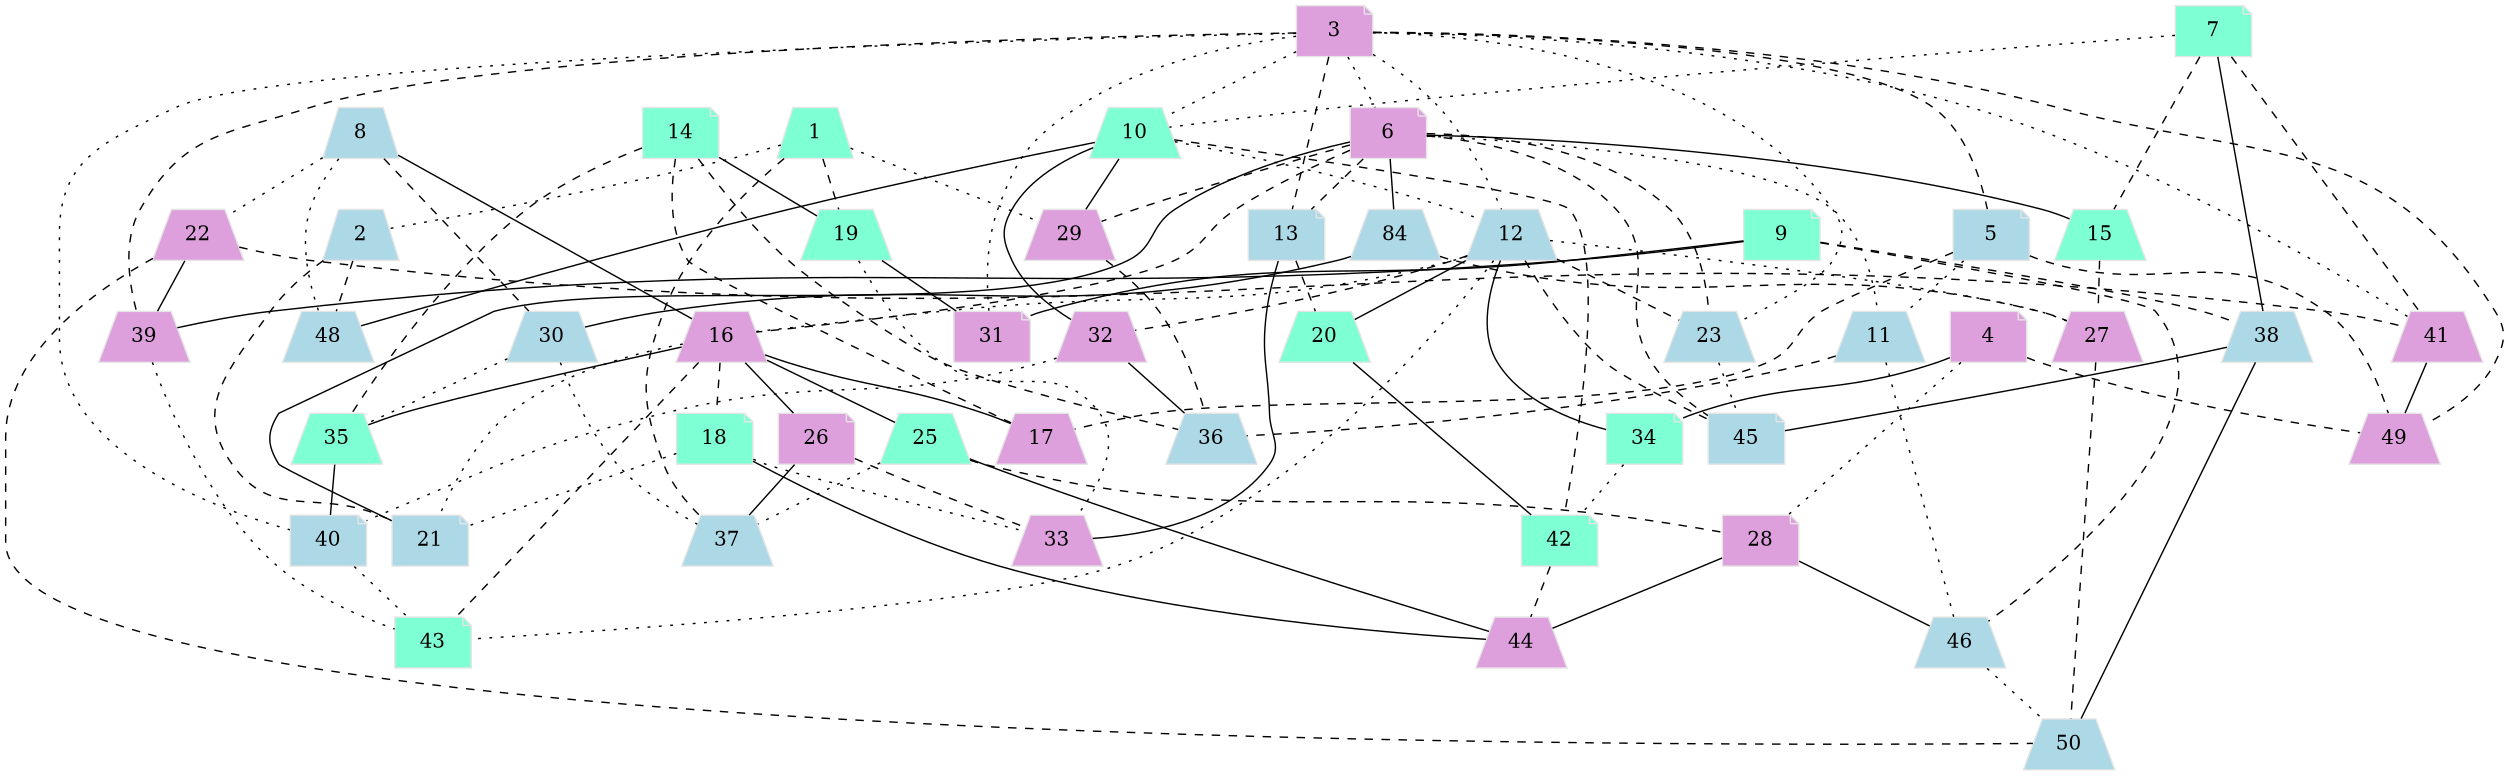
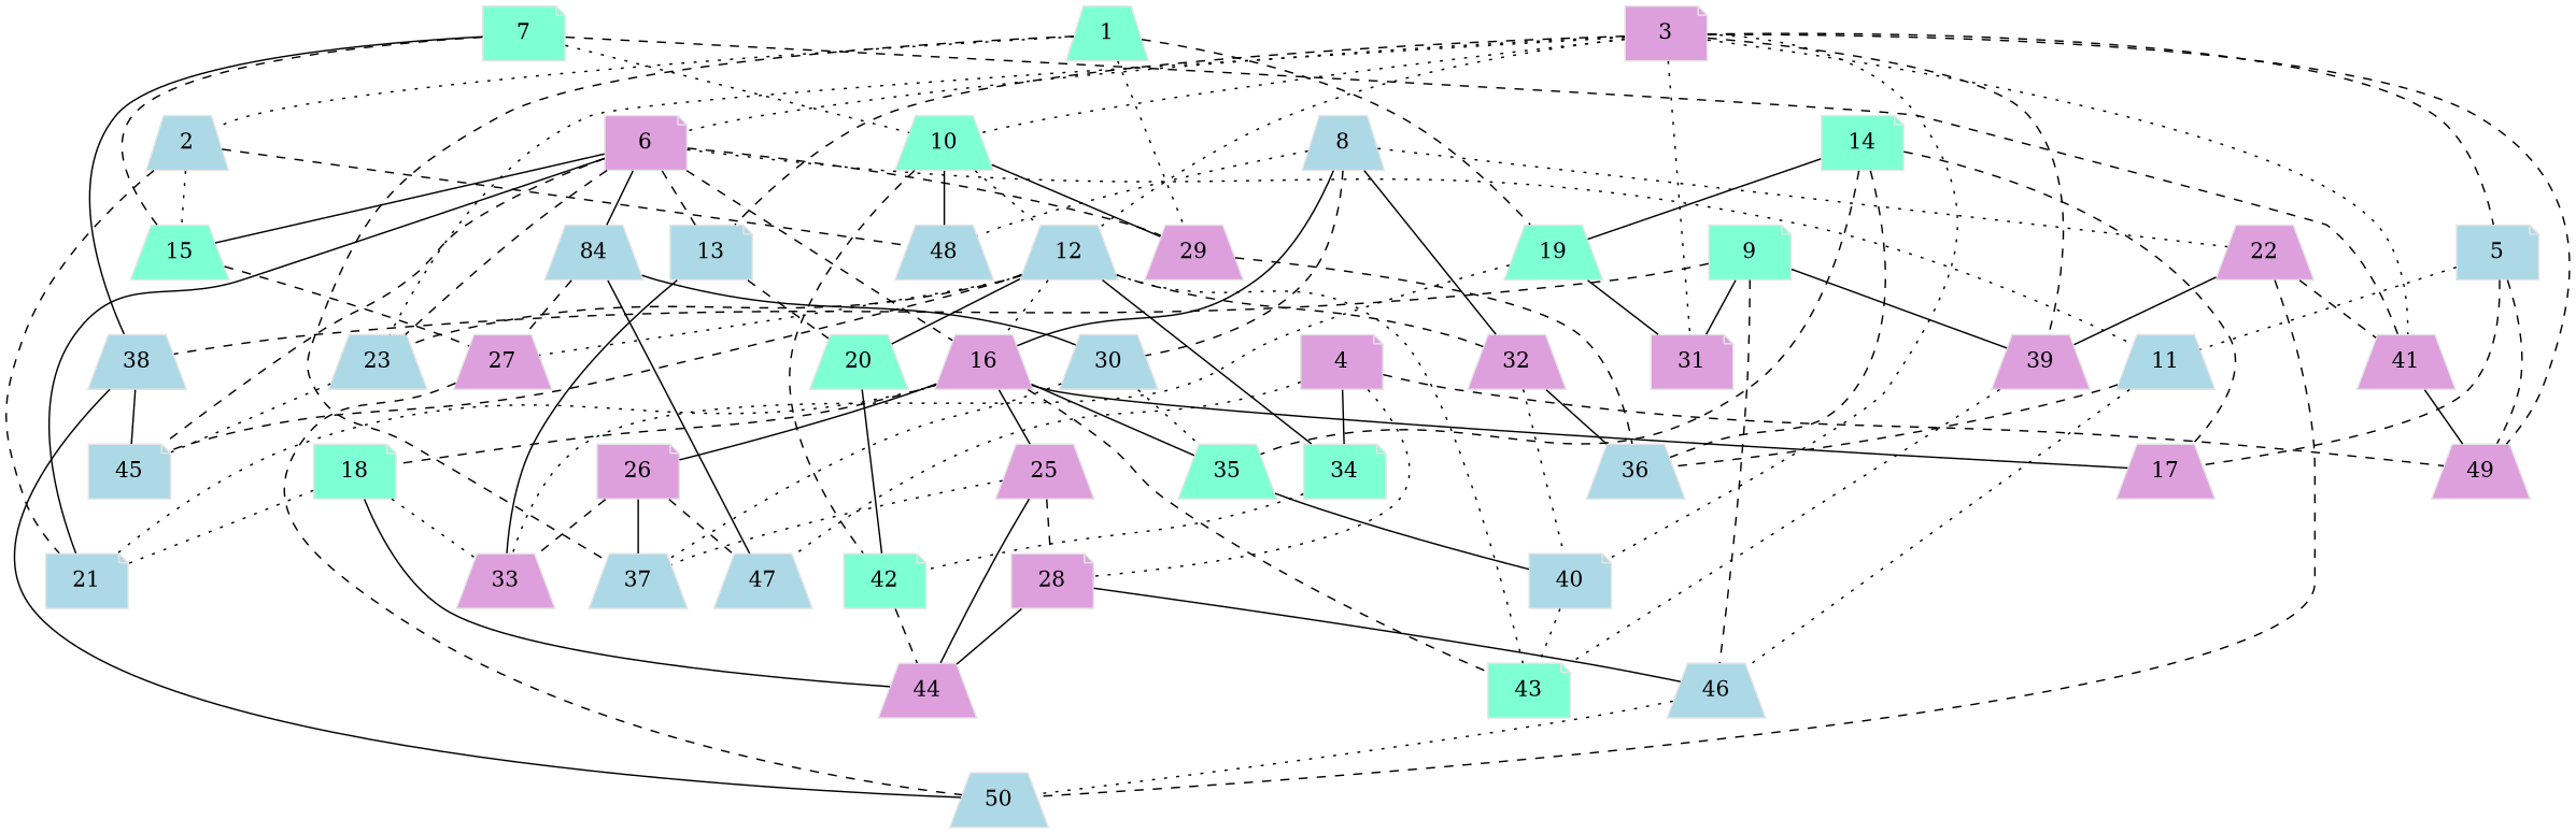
  graph {
    node [color=gray90 fillcolor=lightblue shape=trapezium style=filled]
    edge [style=dashed weight=1.0]
    1 [fillcolor=aquamarine]
    2
    19 [fillcolor=aquamarine]
    29 [fillcolor=plum]
    37
    15 [fillcolor=aquamarine]
    21 [shape=note]
    48
    31 [fillcolor=plum shape=note]
    33 [fillcolor=plum]
    36
    27 [fillcolor=plum]
    3 [fillcolor=plum shape=note]
    5 [shape=note]
    6 [fillcolor=plum shape=note]
    10 [fillcolor=aquamarine]
    12
    13 [shape=note]
    23
    39 [fillcolor=plum]
    40 [shape=note]
    41 [fillcolor=plum]
    49 [fillcolor=plum]
    11
    17 [fillcolor=plum]
    16 [fillcolor=plum]
    n27 [label=84]
    45 [shape=note]
    32 [fillcolor=plum]
    42 [fillcolor=aquamarine shape=note]
    34 [fillcolor=aquamarine shape=note]
    20 [fillcolor=aquamarine]
    43 [fillcolor=aquamarine shape=note]
    4 [fillcolor=plum shape=note]
    28 [fillcolor=plum shape=note]
+   47
    46
    44 [fillcolor=plum]
    35 [fillcolor=aquamarine]
    18 [fillcolor=aquamarine shape=note]
-   25 [fillcolor=aquamarine]
+   25 [fillcolor=plum]
    26 [fillcolor=plum shape=note]
    30
    7 [fillcolor=aquamarine shape=note]
    38
    50
    8
    22 [fillcolor=plum]
    9 [fillcolor=aquamarine shape=note]
    14 [fillcolor=aquamarine shape=note]
    1 -- 2 [style=dotted]
    1 -- 19
    1 -- 29 [style=dotted]
    1 -- 37
+   2 -- 15 [style=dotted]
    2 -- 21
    2 -- 48
    19 -- 31 [style=solid]
    19 -- 33 [style=dotted]
    29 -- 36
    15 -- 27
    27 -- 50
    3 -- 31 [style=dotted weight=2.0]
    3 -- 5
    3 -- 6 [style=dotted]
    3 -- 10 [style=dotted]
    3 -- 12 [style=dotted]
    3 -- 13
    3 -- 23 [style=dotted]
    3 -- 39
    3 -- 40 [style=dotted]
    3 -- 41 [style=dotted]
    3 -- 49
    5 -- 49
    5 -- 11 [style=dotted]
    5 -- 17
    6 -- 29
    6 -- 15 [style=solid]
    6 -- 21 [style=solid]
    6 -- 13
    6 -- 23
    6 -- 11 [style=dotted]
    6 -- 16
    6 -- n27 [style=solid]
    6 -- 45
    10 -- 29 [style=solid]
    10 -- 48 [style=solid weight=2.0]
    10 -- 12 [style=dotted]
-   10 -- 32 [style=solid]
+   8 -- 32 [style=solid]
    10 -- 42
    12 -- 27 [style=dotted]
    12 -- 23
    12 -- 16 [style=dotted weight=2.0]
    12 -- 45
    12 -- 32
    12 -- 34 [style=solid]
    12 -- 20 [style=solid weight=2.0]
    12 -- 43 [style=dotted]
    13 -- 33 [style=solid]
    13 -- 20
    23 -- 45 [style=dotted]
    39 -- 43 [style=dotted]
    40 -- 43 [style=dotted]
    41 -- 49 [style=solid]
    11 -- 36
    11 -- 46 [style=dotted]
    16 -- 21 [style=dotted]
    16 -- 17 [style=solid weight=2.0]
    16 -- 43
    16 -- 35 [style=solid]
    16 -- 18
    16 -- 25 [style=solid]
    16 -- 26 [style=solid]
    n27 -- 27
+   n27 -- 47 [style=solid]
    n27 -- 30 [style=solid]
    32 -- 36 [style=solid]
    32 -- 40 [style=dotted]
    42 -- 44
    34 -- 42 [style=dotted]
    20 -- 42 [style=solid]
    4 -- 49
    4 -- 34 [style=solid]
    4 -- 28 [style=dotted]
+   4 -- 47 [style=dotted]
    28 -- 46 [style=solid]
    28 -- 44 [style=solid]
    46 -- 50 [style=dotted]
    35 -- 40 [style=solid]
    18 -- 21 [style=dotted]
    18 -- 33 [style=dotted]
    18 -- 44 [style=solid]
    25 -- 37 [style=dotted]
    25 -- 28
    25 -- 44 [style=solid]
    26 -- 37 [style=solid]
    26 -- 33
+   26 -- 47
    30 -- 37 [style=dotted]
    30 -- 35 [style=dotted]
    7 -- 15
    7 -- 10 [style=dotted]
    7 -- 41
    7 -- 38 [style=solid]
    38 -- 45 [style=solid]
    38 -- 50 [style=solid]
    8 -- 48 [style=dotted]
    8 -- 16 [style=solid]
    8 -- 30
    8 -- 22 [style=dotted]
    22 -- 39 [style=solid]
    22 -- 41
    22 -- 50
    9 -- 31 [style=solid]
    9 -- 39 [style=solid]
    9 -- 46
    9 -- 38
    14 -- 19 [style=solid]
    14 -- 36
    14 -- 17
    14 -- 35
  }
